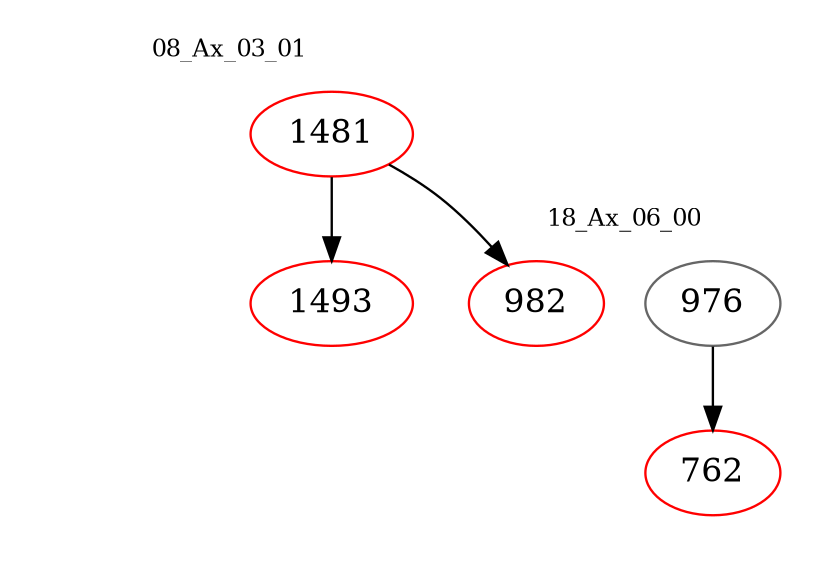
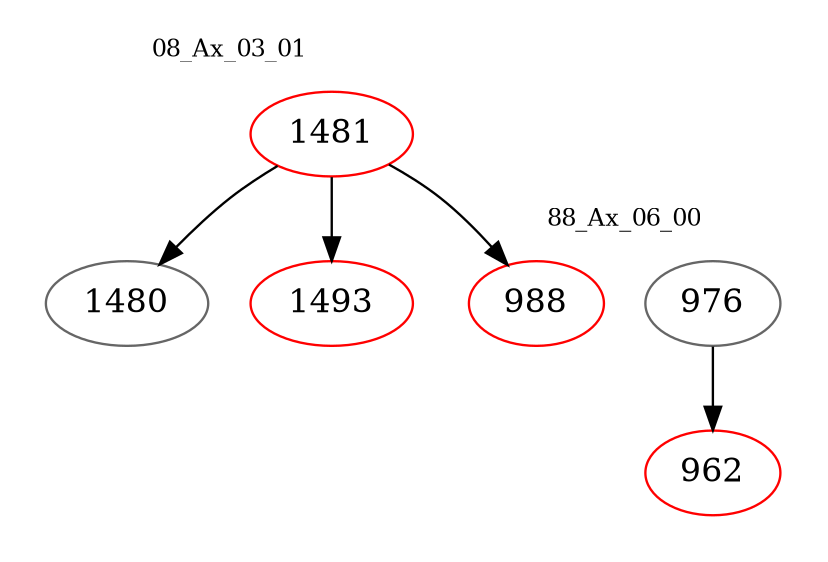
  digraph {
    node [color=red]
    edge [color=black]
    n1 [label=1481]
+   n2 [color=gray40 label=1480]
    n3 [label=1493]
    n4 [color=gray40 label=976]
-   n5 [label=762]
-   n6 [label=982]
+   n5 [label=962]
+   n6 [label=988]
    subgraph cluster_1 {
      color=white
      fontsize=10
      label="08_Ax_03_01"
      n1
+     n2
      n3
    }
    subgraph cluster_2 {
      color=white
      fontsize=10
-     label="18_Ax_06_00"
+     label="88_Ax_06_00"
      n4
      n5
      n6
    }
+   n1 -> n2
    n1 -> n3
    n1 -> n6
    n4 -> n5
  }
